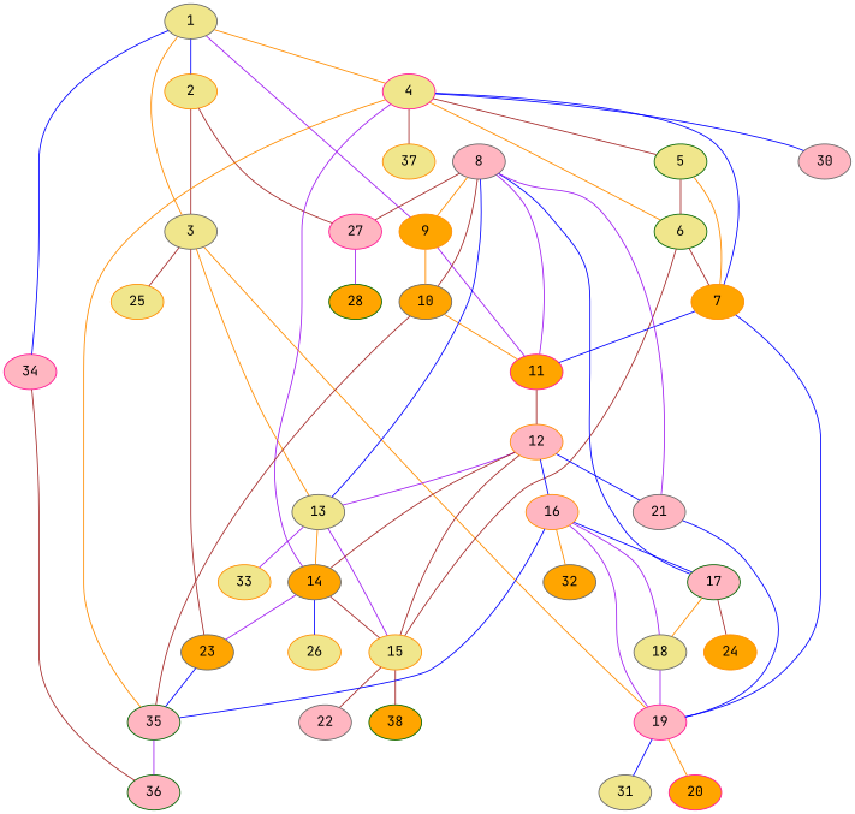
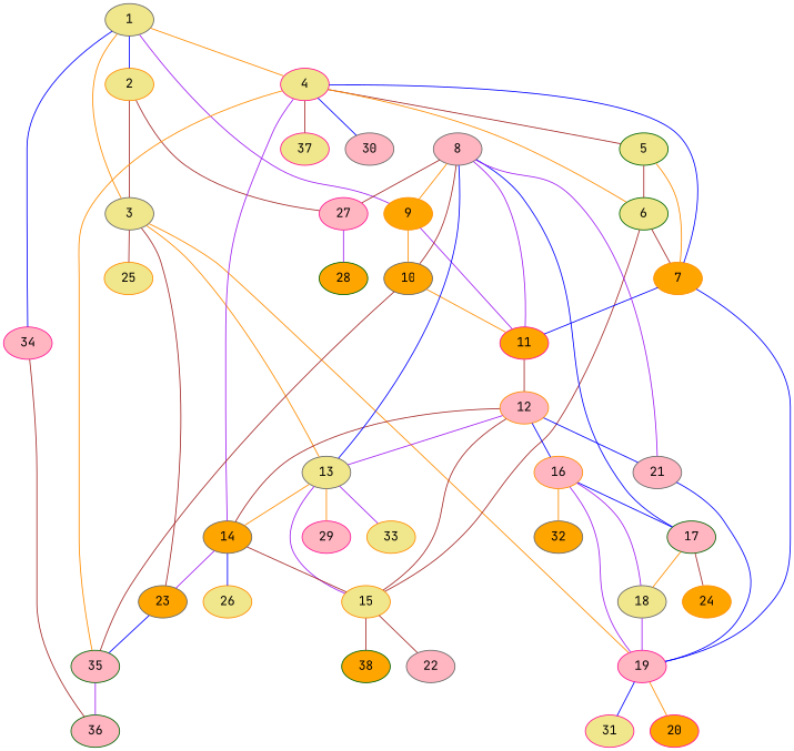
  graph {
    fontname="JetBrains Mono"
    node [color=gray40 fillcolor=khaki fontname="JetBrains Mono" style=filled]
    edge [color=brown fontname="JetBrains Mono" weight=1.0]
    2 [color=darkorange]
    1
    3
    4 [color=deeppink]
    9 [color=darkorange fillcolor=orange]
    34 [color=deeppink fillcolor=lightpink]
    27 [color=deeppink fillcolor=lightpink]
    13
    19 [color=deeppink fillcolor=lightpink]
    23 [fillcolor=orange]
    25 [color=darkorange]
    5 [color=darkgreen]
    6 [color=darkgreen]
    7 [color=darkorange fillcolor=orange]
    14 [fillcolor=orange]
    30 [fillcolor=lightpink]
    35 [color=darkgreen fillcolor=lightpink]
-   37 [color=darkorange]
+   37 [color=deeppink]
    11 [color=deeppink fillcolor=orange]
    10 [fillcolor=orange]
    36 [color=darkgreen fillcolor=lightpink]
    28 [color=darkgreen fillcolor=orange]
    15 [color=darkorange]
+   29 [color=deeppink fillcolor=lightpink]
    33 [color=darkorange]
    20 [color=deeppink fillcolor=orange]
-   31
+   31 [color=deeppink]
    26 [color=darkorange]
    22 [fillcolor=lightpink]
    38 [color=darkgreen fillcolor=orange]
    12 [color=darkorange fillcolor=lightpink]
    8 [fillcolor=lightpink]
    17 [color=darkgreen fillcolor=lightpink]
    21 [fillcolor=lightpink]
    18
    24 [color=darkorange fillcolor=orange]
    16 [color=darkorange fillcolor=lightpink]
    32 [fillcolor=orange]
    2 -- 3
    2 -- 27
    1 -- 2 [color=blue weight=2.0]
    1 -- 3 [color=darkorange weight=2.0]
    1 -- 4 [color=darkorange]
    1 -- 9 [color=purple]
    1 -- 34 [color=blue]
    3 -- 13 [color=darkorange]
    3 -- 19 [color=darkorange]
    3 -- 23
    3 -- 25
    4 -- 5
    4 -- 6 [color=darkorange]
    4 -- 7 [color=blue]
    4 -- 14 [color=purple]
    4 -- 30 [color=blue]
    4 -- 35 [color=darkorange]
    4 -- 37 [weight=2.0]
    9 -- 11 [color=purple]
    9 -- 10 [color=darkorange]
    34 -- 36
    27 -- 28 [color=purple weight=3.0]
    13 -- 14 [color=darkorange]
    13 -- 15 [color=purple]
+   13 -- 29 [color=darkorange]
    13 -- 33 [color=purple]
    19 -- 20 [color=darkorange]
    19 -- 31 [color=blue]
    23 -- 35 [color=blue]
    5 -- 6
    5 -- 7 [color=darkorange]
    6 -- 7 [weight=3.0]
    6 -- 15
    7 -- 19 [color=blue]
    7 -- 11 [color=blue]
    14 -- 23 [color=purple]
    14 -- 15
    14 -- 26 [color=blue weight=5.0]
    35 -- 36 [color=purple weight=2.0]
    11 -- 12
    10 -- 35
    10 -- 11 [color=darkorange]
    15 -- 22
    15 -- 38 [weight=2.0]
    12 -- 13 [color=purple]
    12 -- 14
    12 -- 15
    12 -- 21 [color=blue weight=3.0]
    12 -- 16 [color=blue]
    8 -- 9 [color=darkorange]
    8 -- 27
    8 -- 13 [color=blue]
    8 -- 11 [color=purple]
    8 -- 10 [weight=6.0]
    8 -- 17 [color=blue]
    8 -- 21 [color=purple]
    17 -- 18 [color=darkorange]
    17 -- 24
    21 -- 19 [color=blue]
    18 -- 19 [color=purple]
    16 -- 19 [color=purple]
-   16 -- 35 [color=blue]
    16 -- 17 [color=blue]
    16 -- 18 [color=purple weight=3.0]
    16 -- 32 [color=darkorange]
  }
